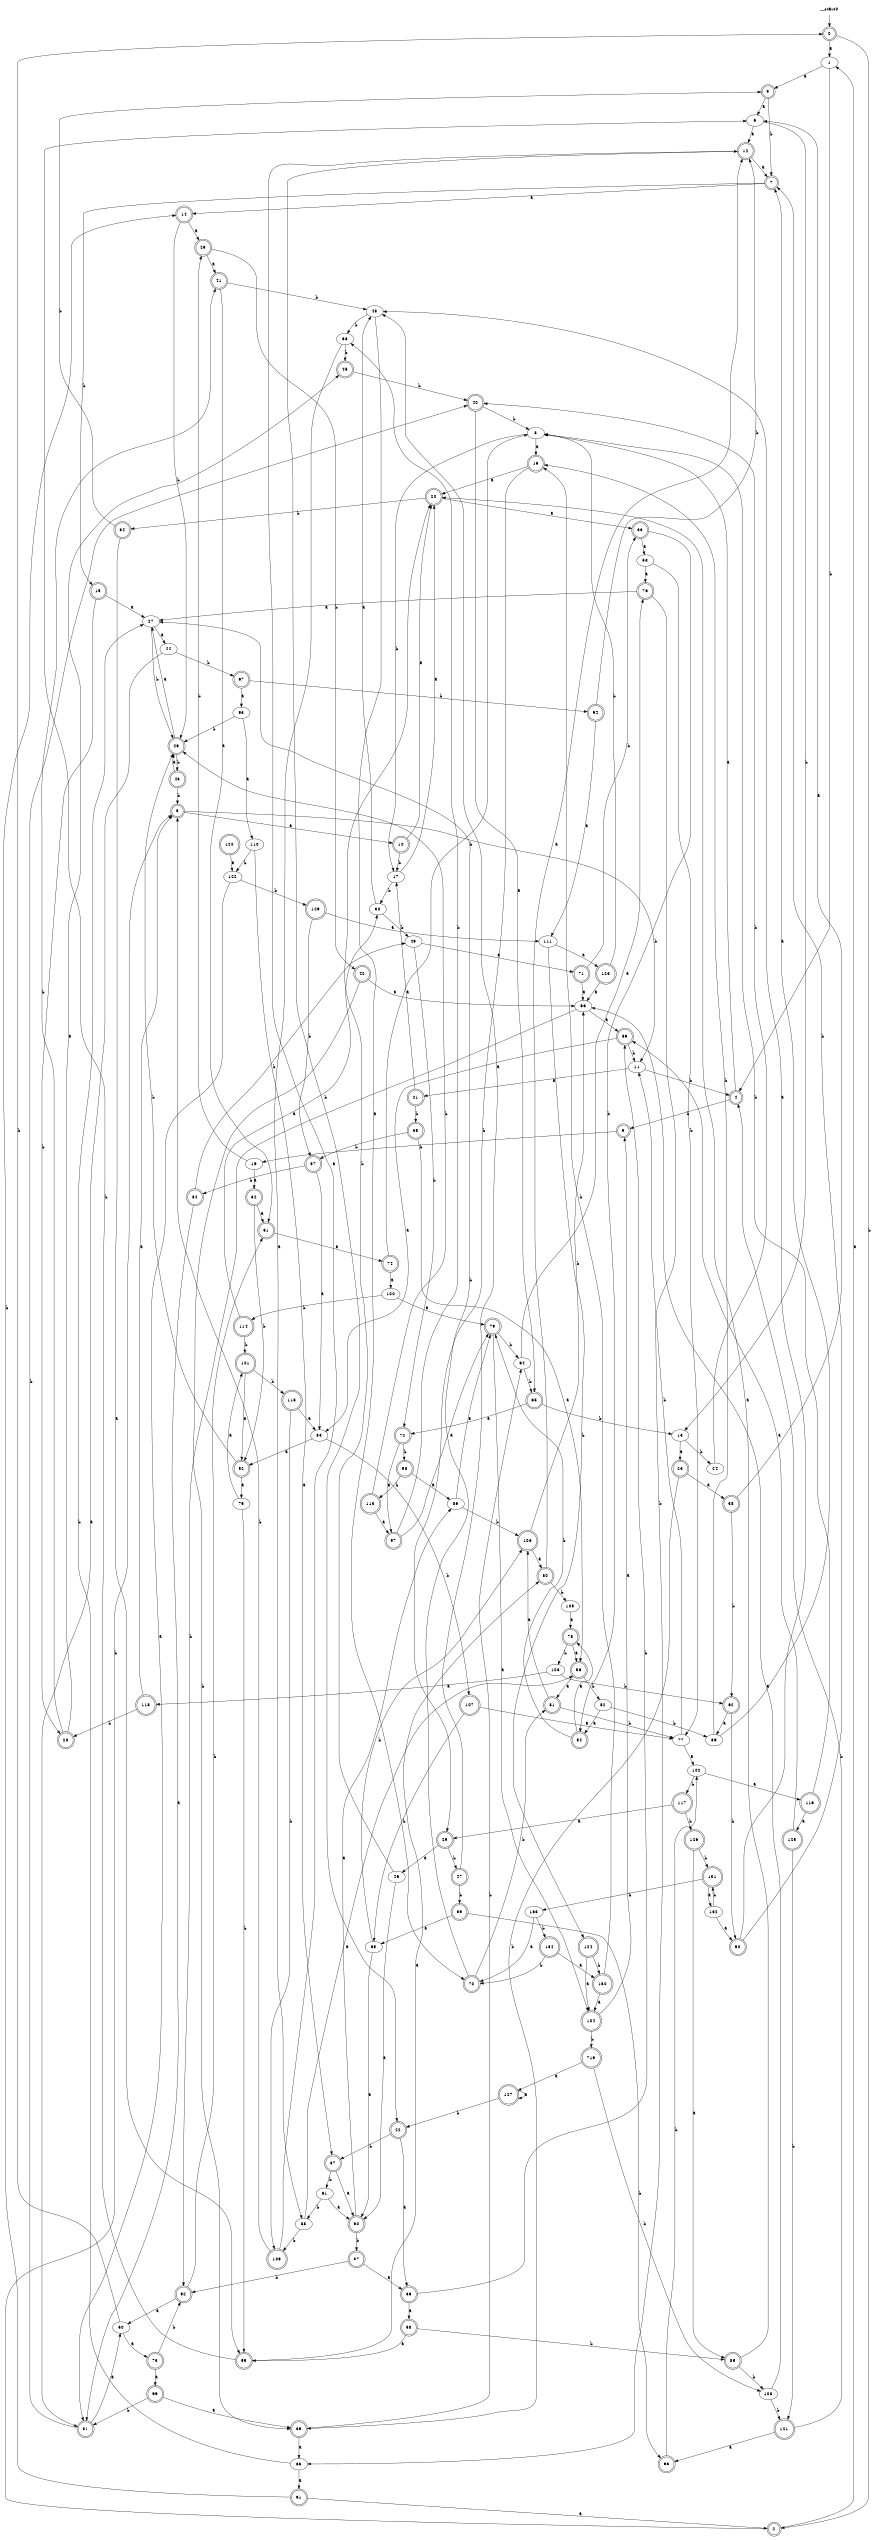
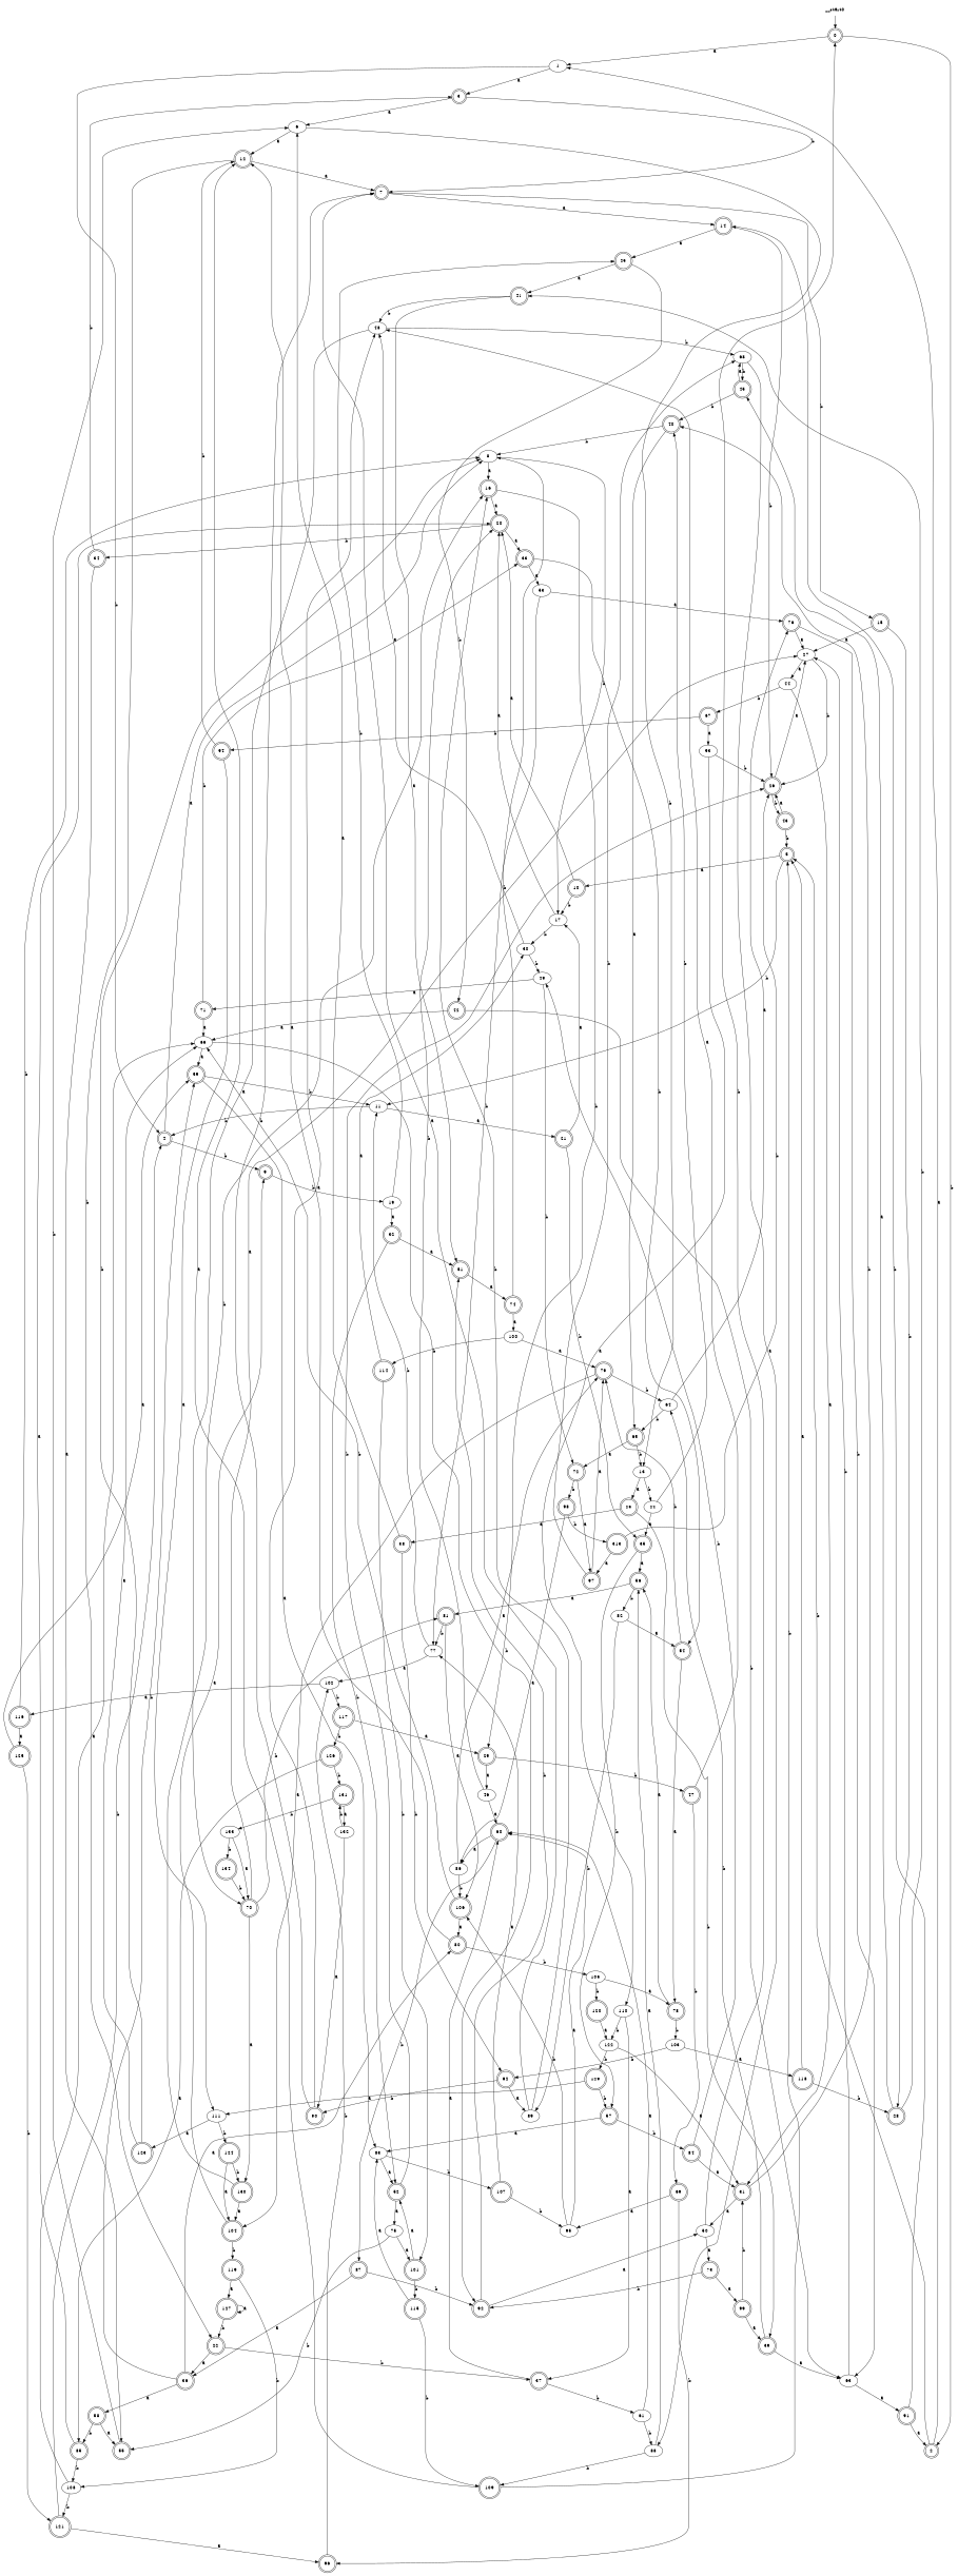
  digraph {
    node [shape=doublecircle]
    __start0 [shape=none]
    0
    1 [shape=""]
    2
    3
    4
    5
    6 [shape=""]
    7
    8 [shape=""]
    9
    10
    11 [shape=""]
    12
    13 [shape=""]
    14
    15
    16
    17 [shape=""]
    19 [shape=""]
    20
    21
    22
    23
    24 [shape=""]
    25
    26
    27 [shape=""]
    28
    29
    30 [shape=""]
    32
    33
    34
    35
    36
    37
    38
    39
    40
    41
    42
    43
    44 [shape=""]
    45
    46 [shape=""]
    47
    48 [shape=""]
    49 [shape=""]
    31
    50 [shape=""]
    51
    52
    53 [shape=""]
    54
    55
    56
    57
    58
    59
    60
    61 [shape=""]
    62
    63 [shape=""]
    64 [shape=""]
    65
    66 [shape=""]
    67
    68 [shape=""]
    69
    70
    71
    72
    73
    74
    75 [shape=""]
    76
    77 [shape=""]
    78
    79
    80
    81
    82 [shape=""]
    83 [shape=""]
    84
    85
    86 [shape=""]
    87
    88 [shape=""]
    89 [shape=""]
    90
    91
    92
    93 [shape=""]
    94
    95 [shape=""]
    96
    97
    98
    99
    100 [shape=""]
    101
    102 [shape=""]
    103 [shape=""]
    104
    105 [shape=""]
    106
    107
    108 [shape=""]
    109
    110 [shape=""]
    111 [shape=""]
-   113
+   113 [label=313]
    114
    115
    116
    117
    118
-   119 [label=719]
+   119
    120
    121
    122 [shape=""]
    123
    124
    125
    126
    127
    129
    130
    131
    132 [shape=""]
    133 [shape=""]
    134
    __start0 -> 0
    0 -> 1 [label=a]
    0 -> 2 [label=b]
    1 -> 3 [label=a]
    1 -> 4 [label=b]
    2 -> 1 [label=a]
    2 -> 5 [label=b]
    3 -> 6 [label=a]
    3 -> 7 [label=b]
    4 -> 8 [label=a]
    4 -> 9 [label=b]
    5 -> 10 [label=a]
    5 -> 11 [label=b]
    6 -> 12 [label=a]
    6 -> 13 [label=b]
    7 -> 14 [label=a]
    7 -> 15 [label=b]
    8 -> 16 [label=a]
    8 -> 17 [label=b]
    9 -> 19 [label=b]
    10 -> 17 [label=b]
    10 -> 20 [label=a]
    11 -> 4 [label=b]
    11 -> 21 [label=a]
    12 -> 7 [label=a]
    12 -> 22 [label=b]
    13 -> 23 [label=a]
    13 -> 24 [label=b]
    14 -> 25 [label=a]
    14 -> 26 [label=b]
    15 -> 27 [label=a]
    15 -> 28 [label=b]
    16 -> 20 [label=a]
    16 -> 29 [label=b]
    17 -> 20 [label=a]
    17 -> 30 [label=b]
    19 -> 25 [label=b]
    19 -> 32 [label=a]
    20 -> 33 [label=a]
    20 -> 34 [label=b]
    21 -> 17 [label=a]
    21 -> 35 [label=b]
    22 -> 36 [label=a]
    22 -> 37 [label=b]
    23 -> 38 [label=a]
    23 -> 39 [label=b]
+   24 -> 35 [label=a]
    24 -> 40 [label=b]
    25 -> 41 [label=a]
    25 -> 42 [label=b]
    26 -> 27 [label=a]
    26 -> 43 [label=b]
    27 -> 26 [label=b]
    27 -> 44 [label=a]
    28 -> 41 [label=b]
    28 -> 45 [label=a]
    29 -> 46 [label=a]
    29 -> 47 [label=b]
    30 -> 48 [label=a]
    30 -> 49 [label=b]
    32 -> 51 [label=a]
    32 -> 52 [label=b]
    33 -> 53 [label=a]
    33 -> 54 [label=b]
    34 -> 3 [label=b]
    34 -> 55 [label=a]
    35 -> 56 [label=a]
    35 -> 57 [label=b]
    36 -> 58 [label=a]
    36 -> 59 [label=b]
    37 -> 60 [label=a]
    37 -> 61 [label=b]
    38 -> 6 [label=a]
    38 -> 62 [label=b]
    39 -> 63 [label=a]
    39 -> 64 [label=b]
    40 -> 8 [label=b]
    40 -> 65 [label=a]
    41 -> 48 [label=b]
    41 -> 51 [label=a]
-   42 -> 39 [label=b]
+   42 -> 63 [label=b]
    42 -> 66 [label=a]
    43 -> 5 [label=b]
    43 -> 26 [label=a]
    44 -> 31 [label=a]
    44 -> 67 [label=b]
    45 -> 40 [label=b]
+   45 -> 68 [label=a]
    46 -> 20 [label=b]
    46 -> 60 [label=a]
    47 -> 48 [label=a]
    47 -> 69 [label=b]
    48 -> 68 [label=b]
    48 -> 70 [label=a]
    49 -> 71 [label=a]
    49 -> 72 [label=b]
    31 -> 40 [label=b]
    31 -> 50 [label=a]
    50 -> 0 [label=b]
    50 -> 73 [label=a]
    51 -> 74 [label=a]
    52 -> 26 [label=b]
    52 -> 75 [label=a]
    53 -> 76 [label=a]
    53 -> 77 [label=b]
    54 -> 78 [label=a]
    54 -> 79 [label=b]
    55 -> 6 [label=b]
-   55 -> 80 [label=a]
+   36 -> 80 [label=a]
    56 -> 81 [label=a]
    56 -> 82 [label=b]
    57 -> 83 [label=a]
    57 -> 84 [label=b]
    58 -> 55 [label=a]
    58 -> 85 [label=b]
    59 -> 11 [label=b]
    59 -> 83 [label=a]
    60 -> 86 [label=a]
    60 -> 87 [label=b]
    61 -> 60 [label=a]
    61 -> 88 [label=b]
    62 -> 89 [label=a]
    62 -> 90 [label=b]
    63 -> 27 [label=b]
    63 -> 91 [label=a]
    64 -> 65 [label=b]
    64 -> 76 [label=a]
    65 -> 13 [label=b]
    65 -> 72 [label=a]
    66 -> 59 [label=a]
    66 -> 92 [label=b]
    67 -> 93 [label=a]
    67 -> 94 [label=b]
    68 -> 45 [label=b]
    68 -> 88 [label=a]
    69 -> 95 [label=a]
    69 -> 96 [label=b]
-   70 -> 27 [label=b]
+   70 -> 27 [label=a]
    70 -> 81 [label=b]
    71 -> 33 [label=b]
    71 -> 66 [label=a]
    72 -> 97 [label=a]
    72 -> 98 [label=b]
    73 -> 92 [label=b]
    73 -> 99 [label=a]
    74 -> 8 [label=b]
    74 -> 100 [label=a]
    75 -> 55 [label=b]
    75 -> 101 [label=a]
    76 -> 27 [label=a]
    76 -> 63 [label=b]
    77 -> 11 [label=b]
    77 -> 102 [label=a]
    78 -> 56 [label=a]
    78 -> 103 [label=b]
    79 -> 64 [label=b]
    79 -> 104 [label=a]
    80 -> 12 [label=a]
    80 -> 105 [label=b]
    81 -> 77 [label=b]
    81 -> 106 [label=a]
    82 -> 54 [label=a]
    82 -> 89 [label=b]
    83 -> 52 [label=a]
    83 -> 107 [label=b]
    84 -> 49 [label=b]
    84 -> 31 [label=a]
    85 -> 20 [label=a]
    85 -> 108 [label=b]
    86 -> 79 [label=a]
    86 -> 106 [label=b]
    87 -> 36 [label=a]
    87 -> 92 [label=b]
    88 -> 56 [label=a]
    88 -> 109 [label=b]
    89 -> 7 [label=a]
    89 -> 16 [label=b]
    90 -> 7 [label=b]
    90 -> 48 [label=a]
    91 -> 2 [label=a]
    91 -> 14 [label=b]
    92 -> 50 [label=a]
    92 -> 51 [label=b]
    93 -> 26 [label=b]
    93 -> 110 [label=a]
    94 -> 12 [label=b]
    94 -> 111 [label=a]
    95 -> 60 [label=a]
    95 -> 106 [label=b]
    96 -> 102 [label=b]
    97 -> 68 [label=b]
    97 -> 79 [label=a]
    98 -> 86 [label=a]
    98 -> 113 [label=b]
    99 -> 39 [label=a]
    99 -> 31 [label=b]
    100 -> 79 [label=a]
    100 -> 114 [label=b]
    101 -> 52 [label=a]
    101 -> 115 [label=b]
    102 -> 116 [label=a]
    102 -> 117 [label=b]
    103 -> 62 [label=b]
    103 -> 118 [label=a]
    104 -> 9 [label=a]
    104 -> 119 [label=b]
    105 -> 78 [label=a]
+   105 -> 120 [label=b]
    106 -> 66 [label=b]
    106 -> 80 [label=a]
    107 -> 77 [label=a]
    107 -> 95 [label=b]
    108 -> 66 [label=a]
    108 -> 121 [label=b]
    109 -> 5 [label=b]
    109 -> 12 [label=a]
    110 -> 37 [label=a]
    110 -> 122 [label=b]
    111 -> 123 [label=a]
    111 -> 124 [label=b]
    113 -> 26 [label=b]
    113 -> 97 [label=a]
    114 -> 30 [label=a]
    114 -> 101 [label=b]
    115 -> 83 [label=a]
    115 -> 109 [label=b]
    116 -> 8 [label=b]
    116 -> 125 [label=a]
    117 -> 29 [label=a]
    117 -> 126 [label=b]
    118 -> 5 [label=a]
    118 -> 28 [label=b]
    119 -> 108 [label=b]
    119 -> 127 [label=a]
    120 -> 122 [label=a]
    121 -> 4 [label=b]
    121 -> 96 [label=a]
    122 -> 31 [label=a]
    122 -> 129 [label=b]
    123 -> 8 [label=b]
    123 -> 66 [label=a]
    124 -> 104 [label=a]
    124 -> 130 [label=b]
    125 -> 59 [label=a]
    125 -> 121 [label=b]
    126 -> 85 [label=a]
    126 -> 131 [label=b]
    127 -> 22 [label=b]
    127 -> 127 [label=a]
    129 -> 57 [label=b]
    129 -> 111 [label=a]
    130 -> 16 [label=b]
    130 -> 104 [label=a]
    131 -> 132 [label=a]
    131 -> 133 [label=b]
    132 -> 90 [label=a]
    132 -> 131 [label=b]
    133 -> 70 [label=a]
    133 -> 134 [label=b]
    134 -> 70 [label=b]
-   134 -> 130 [label=a]
+   70 -> 130 [label=a]
  }
